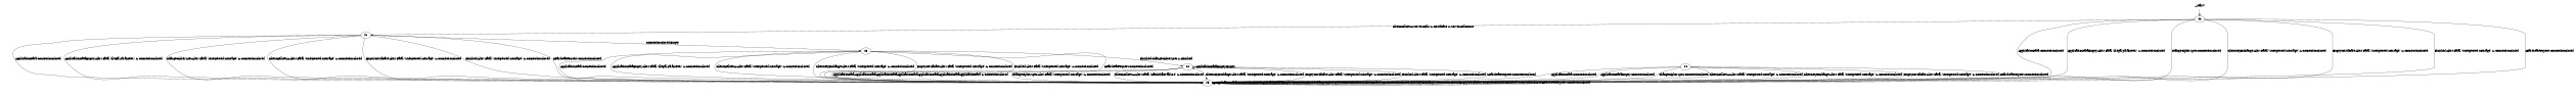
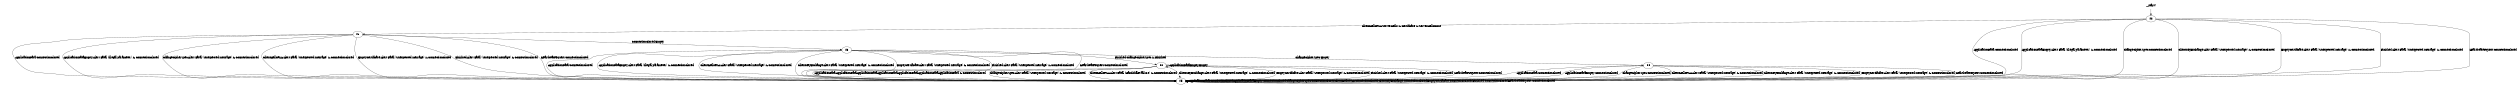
  digraph {
    n1 [label=__start7 shape=none]
    s2
    s1
    s5
    s3
    s0
    s4
    n1 -> s2
    s2 -> s1 [label="ClientHelloRSA/ServerHello & Certificate & ServerHelloDone"]
    s2 -> s5 [label="ApplicationData/ConnectionClosed"]
    s2 -> s5 [label="ApplicationDataEmpty/Alert Fatal (Illegal parameter) & ConnectionClosed"]
    s2 -> s5 [label="ChangeCipherSpec/ConnectionClosed"]
    s2 -> s5 [label="ClientKeyExchange/Alert Fatal (Unexpected message) & ConnectionClosed"]
    s2 -> s5 [label="EmptyCertificate/Alert Fatal (Unexpected message) & ConnectionClosed"]
    s2 -> s5 [label="Finished/Alert Fatal (Unexpected message) & ConnectionClosed"]
    s2 -> s5 [label="HeartbeatRequest/ConnectionClosed"]
    s1 -> s5 [label="ApplicationData/ConnectionClosed"]
    s1 -> s5 [label="ApplicationDataEmpty/Alert Fatal (Illegal parameter) & ConnectionClosed"]
    s1 -> s5 [label="ChangeCipherSpec/Alert Fatal (Unexpected message) & ConnectionClosed"]
    s1 -> s5 [label="ClientHelloRSA/Alert Fatal (Unexpected message) & ConnectionClosed"]
    s1 -> s5 [label="EmptyCertificate/Alert Fatal (Unexpected message) & ConnectionClosed"]
    s1 -> s5 [label="Finished/Alert Fatal (Unexpected message) & ConnectionClosed"]
    s1 -> s5 [label="HeartbeatRequest/ConnectionClosed"]
    s1 -> s3 [label="ConnectionClosed/Empty"]
    s5 -> s5 [label="ApplicationData/ConnectionClosed"]
    s5 -> s5 [label="ApplicationDataEmpty/ConnectionClosed"]
    s5 -> s5 [label="ChangeCipherSpec/ConnectionClosed"]
    s5 -> s5 [label="ClientHelloRSA/ConnectionClosed"]
    s5 -> s5 [label="ClientKeyExchange/ConnectionClosed"]
    s5 -> s5 [label="EmptyCertificate/ConnectionClosed"]
    s5 -> s5 [label="Finished/ConnectionClosed"]
    s5 -> s5 [label="HeartbeatRequest/ConnectionClosed"]
    s3 -> s5 [label="ApplicationData/ConnectionClosed"]
    s3 -> s5 [label="ApplicationDataEmpty/Alert Fatal (Illegal parameter) & ConnectionClosed"]
    s3 -> s5 [label="ClientHelloRSA/Alert Fatal (Unexpected message) & ConnectionClosed"]
    s3 -> s5 [label="ClientKeyExchange/Alert Fatal (Unexpected message) & ConnectionClosed"]
    s3 -> s5 [label="EmptyCertificate/Alert Fatal (Unexpected message) & ConnectionClosed"]
    s3 -> s5 [label="Finished/Alert Fatal (Unexpected message) & ConnectionClosed"]
    s3 -> s5 [label="HeartbeatRequest/ConnectionClosed"]
    s3 -> s0 [label="Finished/ChangeCipherSpec & Finished"]
+   s3 -> s4 [label="ChangeCipherSpec/Empty"]
    s0 -> s5 [label="ApplicationData/ApplicationDataApplicationDataApplicationDataApplicationDataApplicationDataApplicationData & ConnectionClosed"]
    s0 -> s5 [label="ChangeCipherSpec/Alert Fatal (Unexpected message) & ConnectionClosed"]
    s0 -> s5 [label="ClientHelloRSA/Alert Fatal (Handshake failure) & ConnectionClosed"]
    s0 -> s5 [label="ClientKeyExchange/Alert Fatal (Unexpected message) & ConnectionClosed"]
    s0 -> s5 [label="EmptyCertificate/Alert Fatal (Unexpected message) & ConnectionClosed"]
    s0 -> s5 [label="Finished/Alert Fatal (Unexpected message) & ConnectionClosed"]
    s0 -> s5 [label="HeartbeatRequest/ConnectionClosed"]
    s0 -> s0 [label="ApplicationDataEmpty/Empty"]
    s4 -> s5 [label="ApplicationData/ConnectionClosed"]
    s4 -> s5 [label="ApplicationDataEmpty/ConnectionClosed"]
    s4 -> s5 [label="ChangeCipherSpec/ConnectionClosed"]
    s4 -> s5 [label="ClientHelloRSA/Alert Fatal (Unexpected message) & ConnectionClosed"]
    s4 -> s5 [label="ClientKeyExchange/Alert Fatal (Unexpected message) & ConnectionClosed"]
    s4 -> s5 [label="EmptyCertificate/Alert Fatal (Unexpected message) & ConnectionClosed"]
    s4 -> s5 [label="HeartbeatRequest/ConnectionClosed"]
  }
